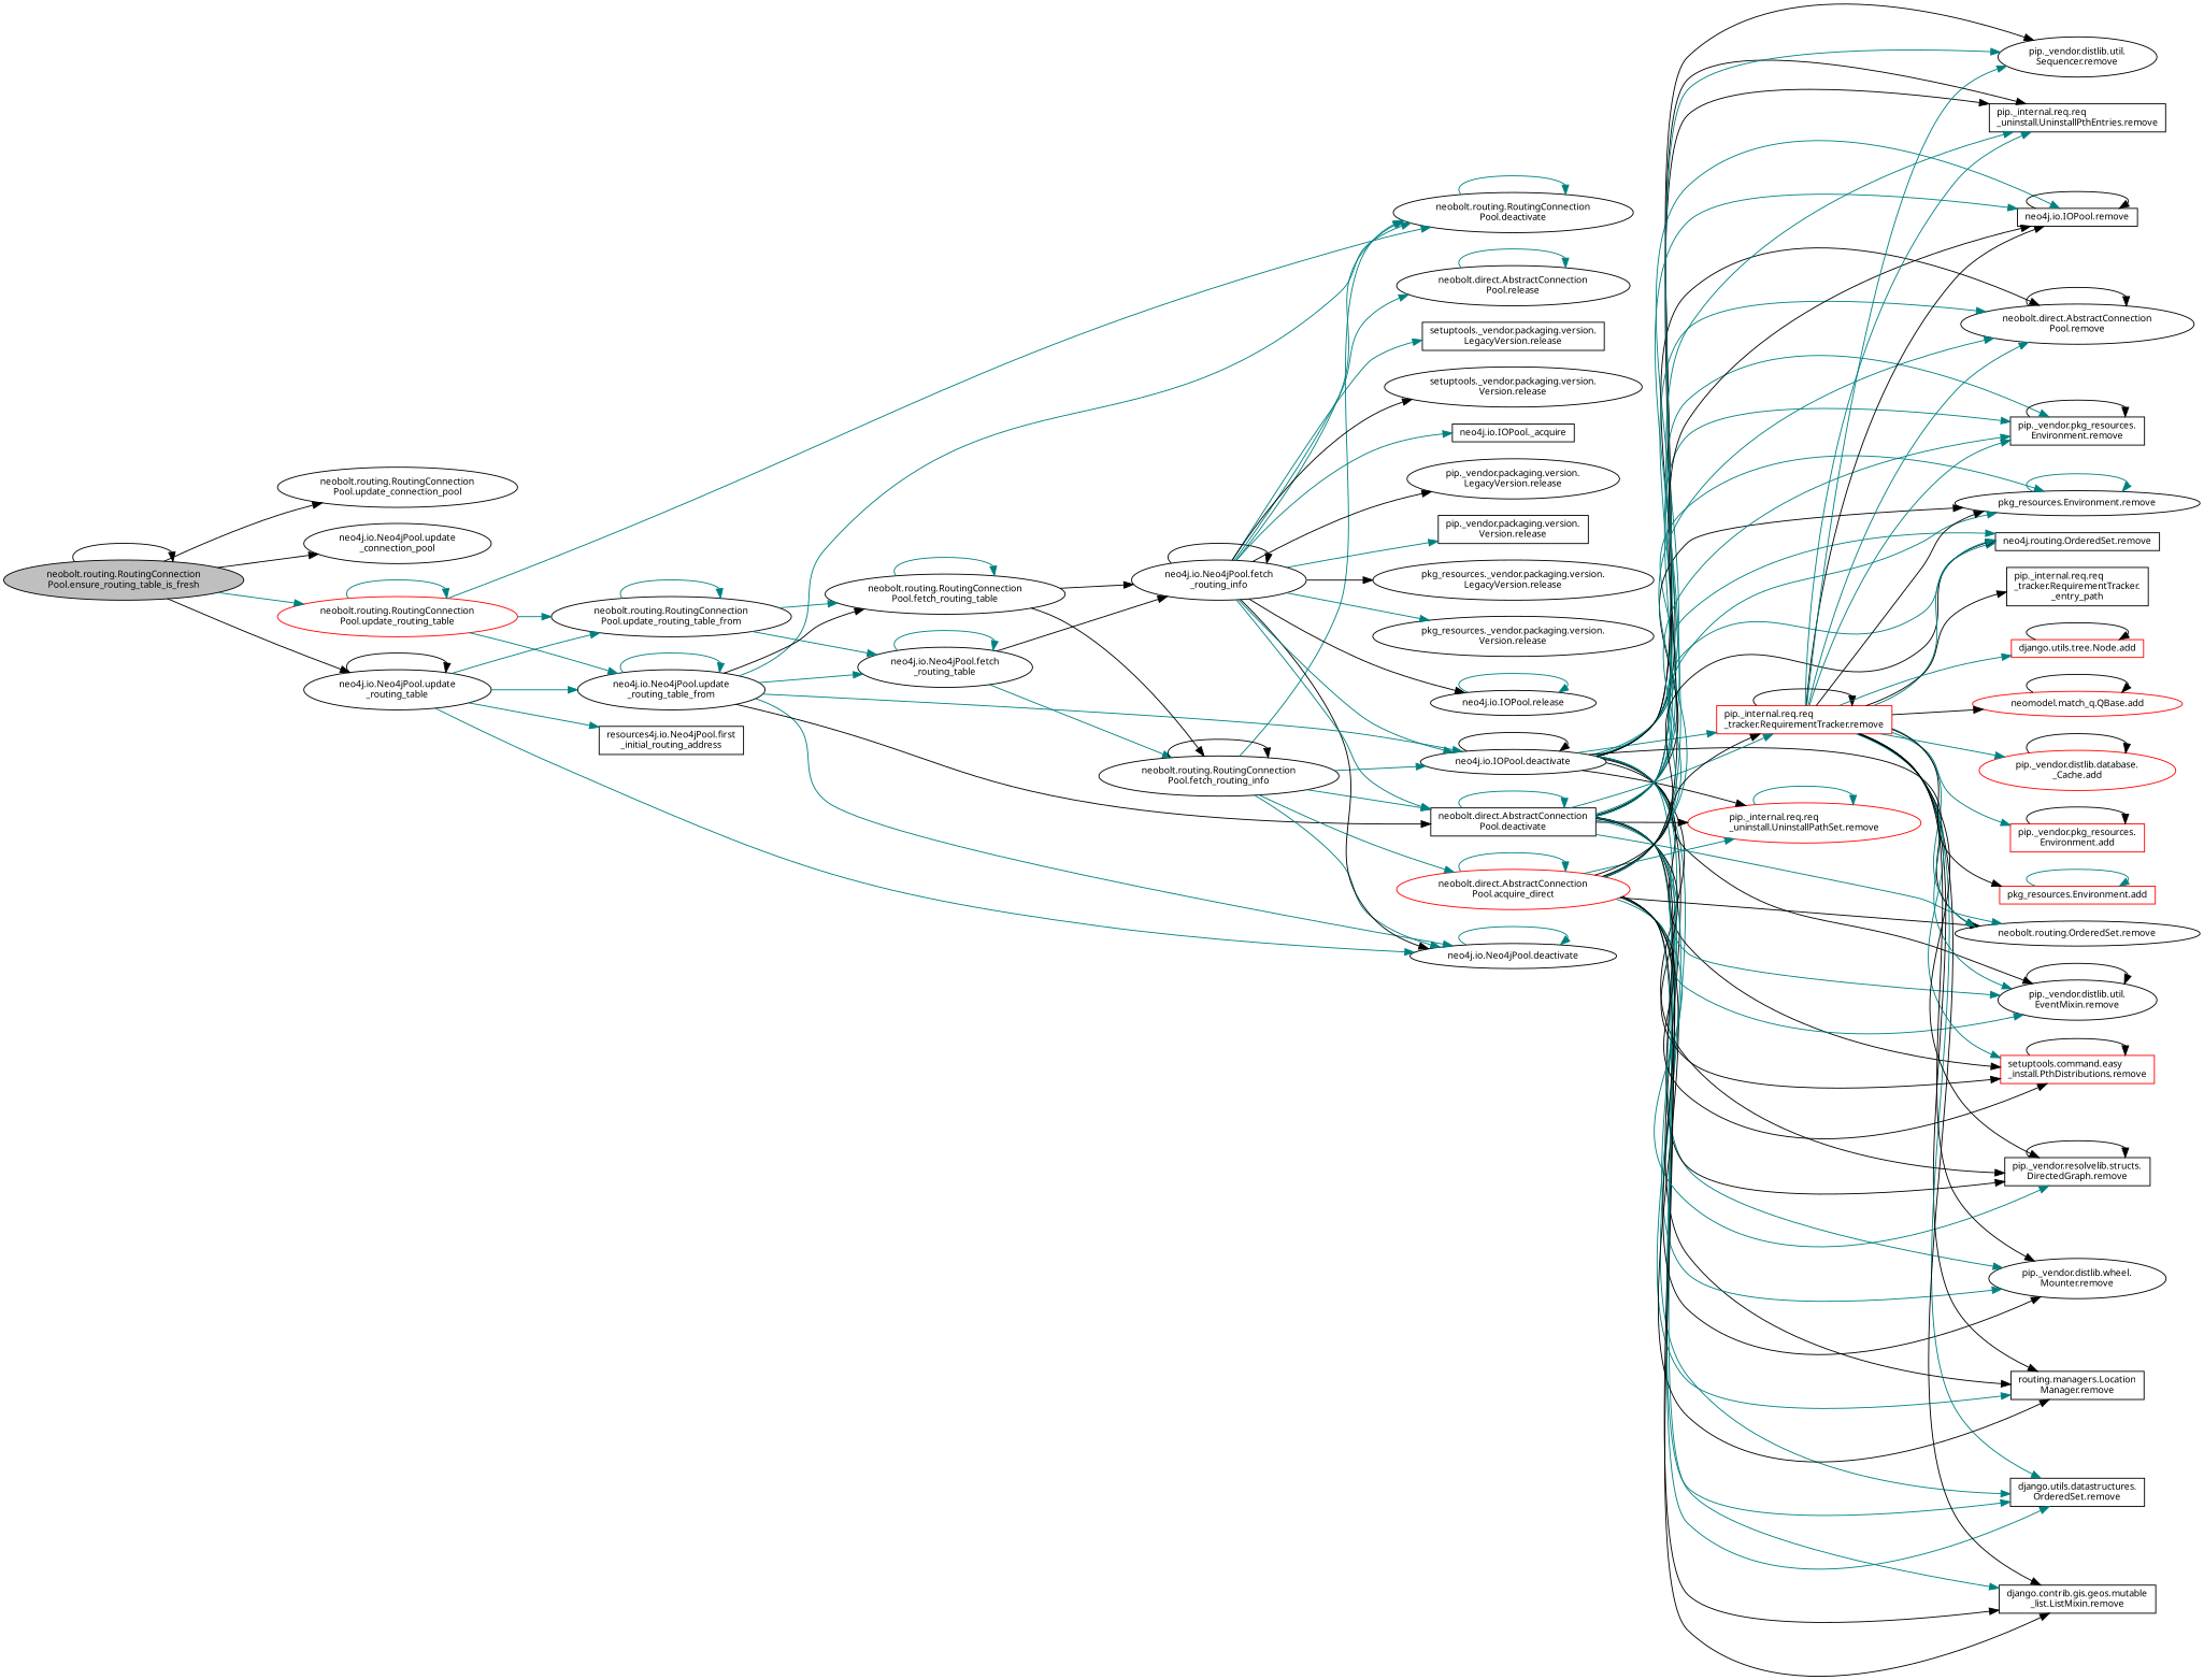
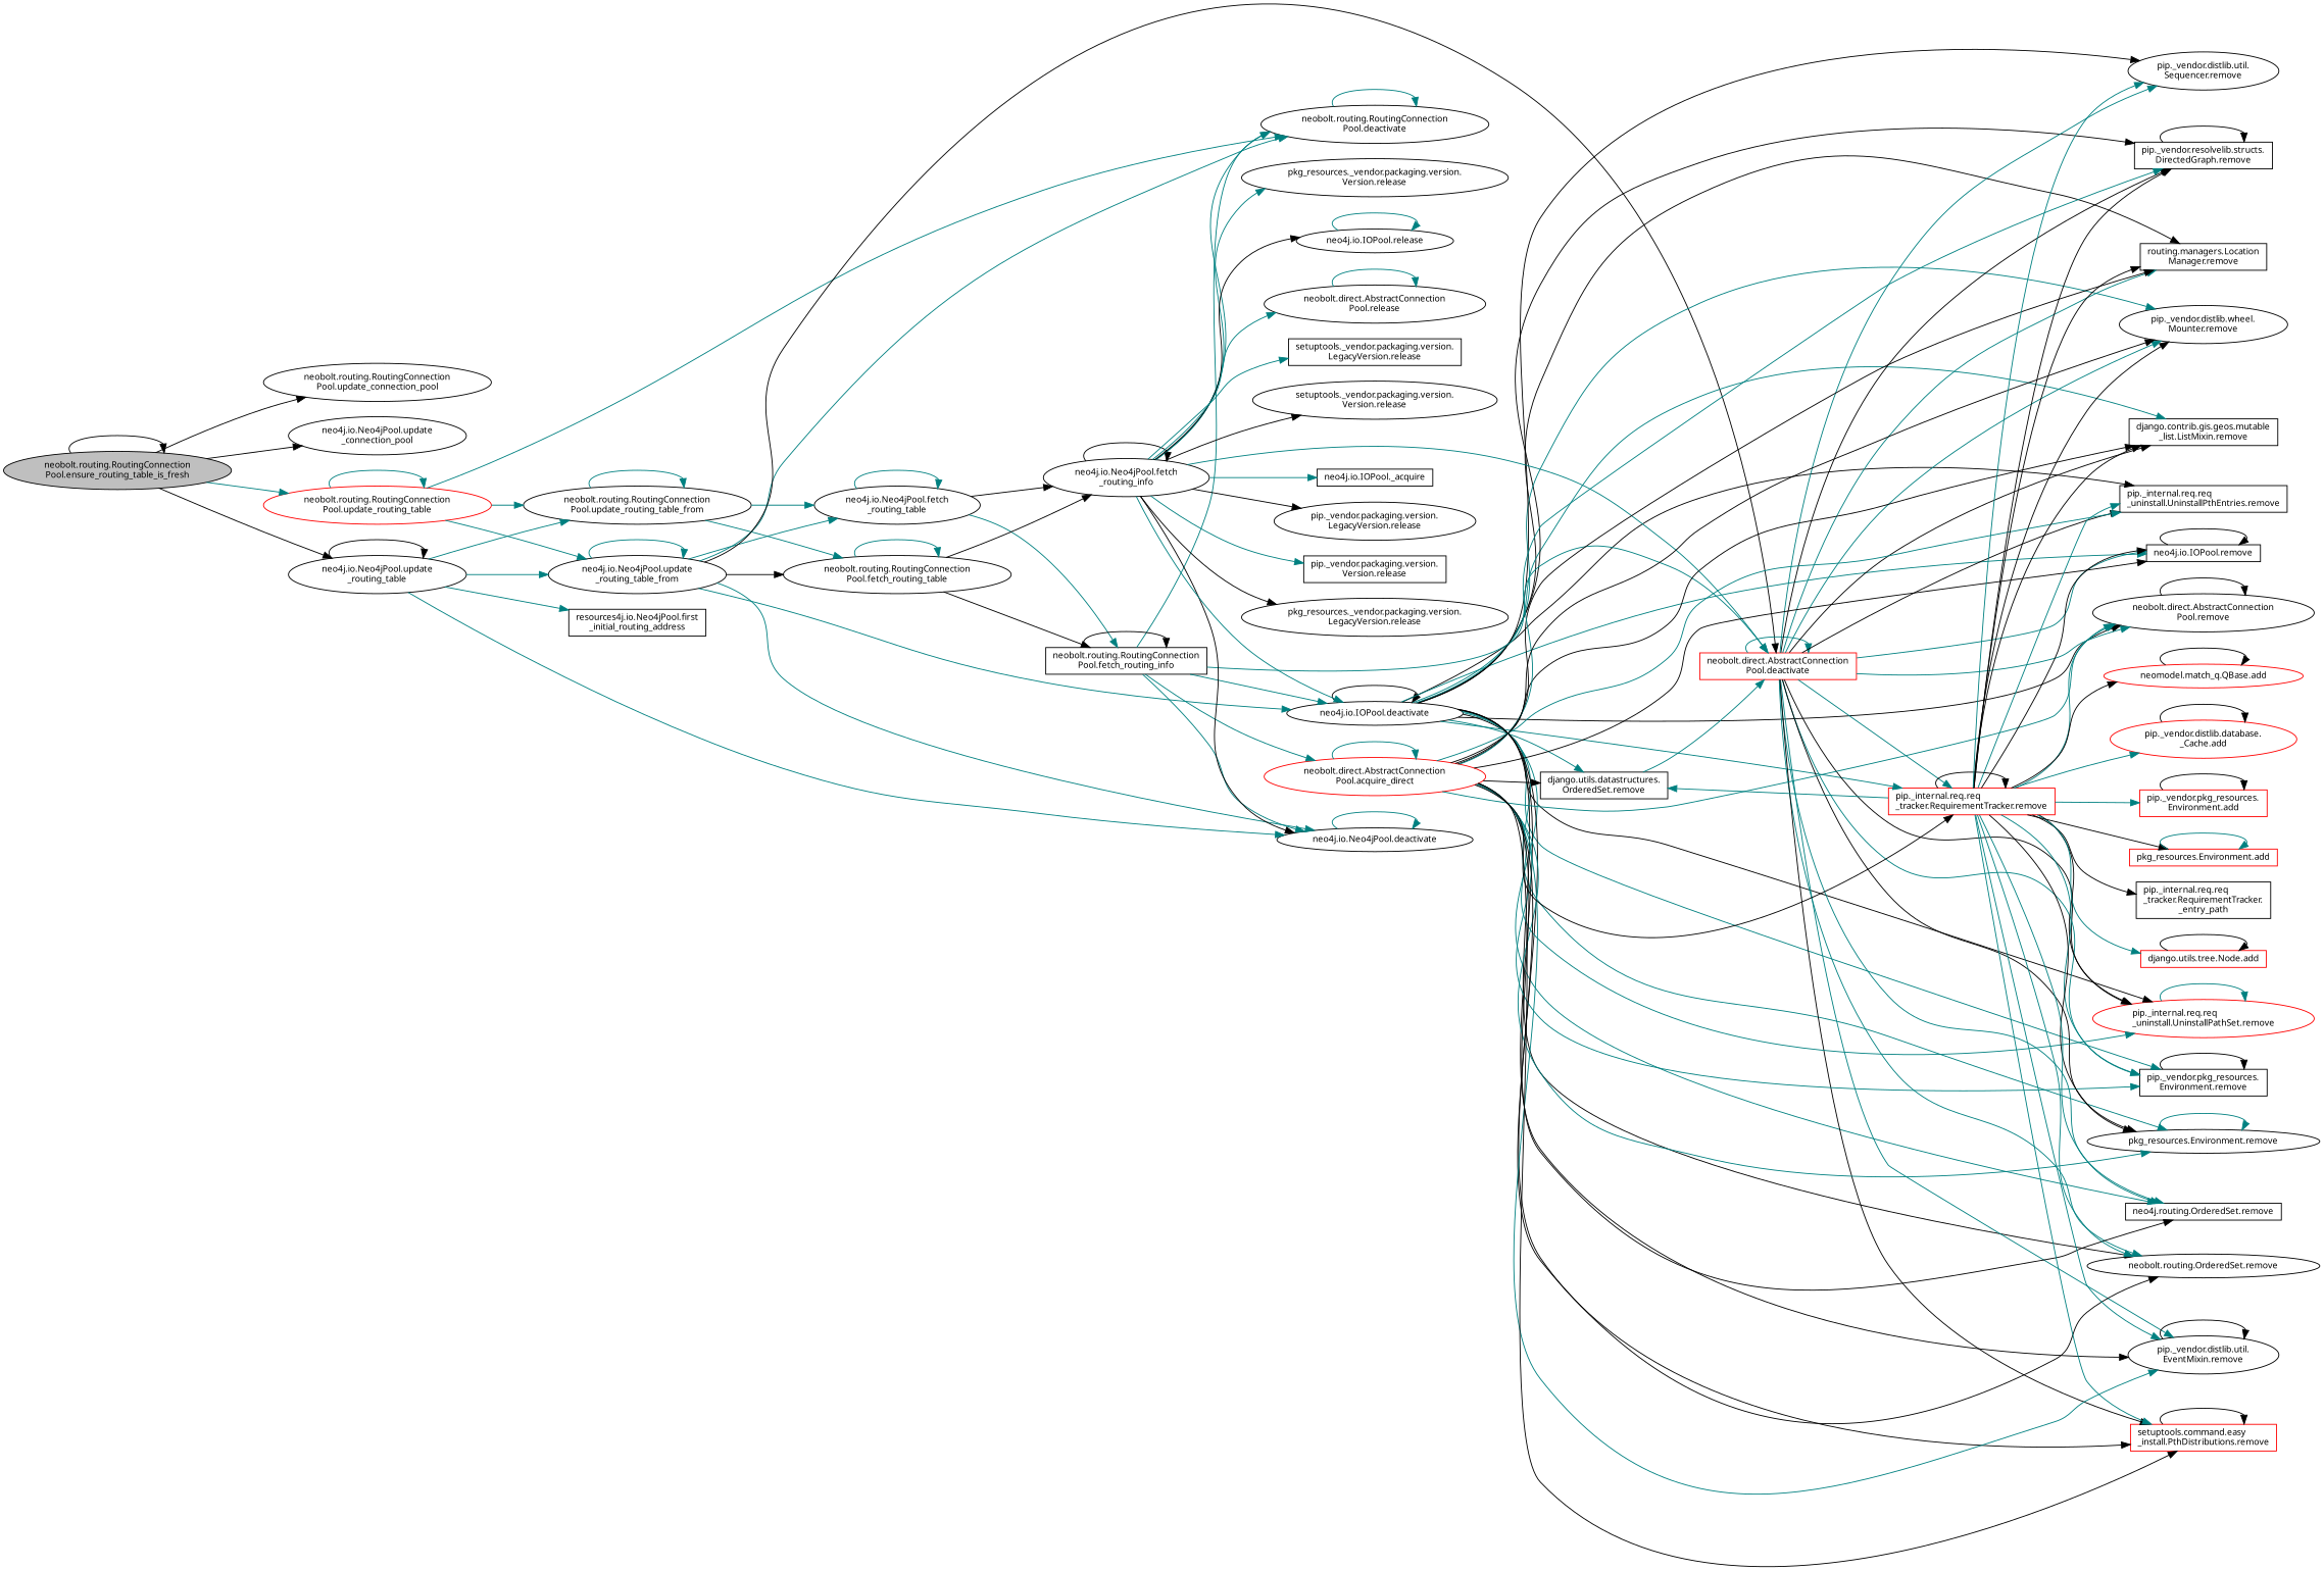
  digraph {
    fontname="Noto Sans"
    rankdir=LR
    node [color=black fillcolor=white fontname="Noto Sans" fontsize=10 shape=ellipse style=filled]
    edge [color=teal fontname="Noto Sans" fontsize=10 labelfontname=Helvetica labelfontsize=10 style=solid]
    n1 [fillcolor=grey75 fontcolor=black height=0.2 label="neobolt.routing.RoutingConnection\lPool.ensure_routing_table_is_fresh" width=0.4]
    n2 [height=0.2 label="neobolt.routing.RoutingConnection\lPool.update_connection_pool" width=0.4]
    n3 [height=0.2 label="neo4j.io.Neo4jPool.update\l_connection_pool" width=0.4]
    n4 [color=red height=0.2 label="neobolt.routing.RoutingConnection\lPool.update_routing_table" width=0.4]
    n5 [height=0.2 label="neo4j.io.Neo4jPool.update\l_routing_table" width=0.4]
    n6 [height=0.2 label="neobolt.routing.RoutingConnection\lPool.deactivate" width=0.4]
    n7 [height=0.2 label="neobolt.routing.RoutingConnection\lPool.update_routing_table_from" width=0.4]
    n8 [height=0.2 label="neo4j.io.Neo4jPool.update\l_routing_table_from" width=0.4]
    n9 [height=0.2 label="neo4j.io.Neo4jPool.deactivate" width=0.4]
    n10 [height=0.2 label="resources4j.io.Neo4jPool.first\l_initial_routing_address" shape=box width=0.4]
    n11 [height=0.2 label="neo4j.io.Neo4jPool.fetch\l_routing_table" width=0.4]
    n12 [height=0.2 label="neobolt.routing.RoutingConnection\lPool.fetch_routing_table" width=0.4]
    n13 [height=0.2 label="neo4j.io.IOPool.deactivate" width=0.4]
-   n14 [height=0.2 label="neobolt.direct.AbstractConnection\lPool.deactivate" shape=box width=0.4]
-   n15 [height=0.2 label="neobolt.routing.RoutingConnection\lPool.fetch_routing_info" width=0.4]
+   n14 [color=red height=0.2 label="neobolt.direct.AbstractConnection\lPool.deactivate" shape=box width=0.4]
+   n15 [height=0.2 label="neobolt.routing.RoutingConnection\lPool.fetch_routing_info" shape=box width=0.4]
    n16 [height=0.2 label="neo4j.io.Neo4jPool.fetch\l_routing_info" width=0.4]
    n17 [color=red height=0.2 label="neobolt.direct.AbstractConnection\lPool.acquire_direct" width=0.4]
    n18 [height=0.2 label="neo4j.io.IOPool._acquire" shape=box width=0.4]
    n19 [height=0.2 label="pip._vendor.packaging.version.\lLegacyVersion.release" width=0.4]
    n20 [height=0.2 label="pip._vendor.packaging.version.\lVersion.release" shape=box width=0.4]
    n21 [height=0.2 label="pkg_resources._vendor.packaging.version.\lLegacyVersion.release" width=0.4]
    n22 [height=0.2 label="pkg_resources._vendor.packaging.version.\lVersion.release" width=0.4]
    n23 [height=0.2 label="neo4j.io.IOPool.release" width=0.4]
    n24 [height=0.2 label="neobolt.direct.AbstractConnection\lPool.release" width=0.4]
    n25 [height=0.2 label="setuptools._vendor.packaging.version.\lLegacyVersion.release" shape=box width=0.4]
    n26 [height=0.2 label="setuptools._vendor.packaging.version.\lVersion.release" width=0.4]
    n27 [height=0.2 label="routing.managers.Location\lManager.remove" shape=box width=0.4]
    n28 [height=0.2 label="django.utils.datastructures.\lOrderedSet.remove" shape=box width=0.4]
    n29 [height=0.2 label="django.contrib.gis.geos.mutable\l_list.ListMixin.remove" shape=box width=0.4]
    n30 [height=0.2 label="pip._internal.req.req\l_uninstall.UninstallPthEntries.remove" shape=box width=0.4]
    n31 [height=0.2 label="neo4j.io.IOPool.remove" shape=box width=0.4]
    n32 [height=0.2 label="neobolt.direct.AbstractConnection\lPool.remove" width=0.4]
    n33 [color=red height=0.2 label="pip._internal.req.req\l_uninstall.UninstallPathSet.remove" width=0.4]
    n34 [height=0.2 label="pip._vendor.pkg_resources.\lEnvironment.remove" shape=box width=0.4]
    n35 [height=0.2 label="pkg_resources.Environment.remove" width=0.4]
    n36 [height=0.2 label="neo4j.routing.OrderedSet.remove" shape=box width=0.4]
    n37 [height=0.2 label="neobolt.routing.OrderedSet.remove" width=0.4]
    n38 [height=0.2 label="pip._vendor.distlib.util.\lEventMixin.remove" width=0.4]
    n39 [color=red height=0.2 label="pip._internal.req.req\l_tracker.RequirementTracker.remove" shape=box width=0.4]
    n40 [color=red height=0.2 label="setuptools.command.easy\l_install.PthDistributions.remove" shape=box width=0.4]
    n41 [height=0.2 label="pip._vendor.resolvelib.structs.\lDirectedGraph.remove" shape=box width=0.4]
    n42 [height=0.2 label="pip._vendor.distlib.wheel.\lMounter.remove" width=0.4]
    n43 [height=0.2 label="pip._vendor.distlib.util.\lSequencer.remove" width=0.4]
    n44 [height=0.2 label="pip._internal.req.req\l_tracker.RequirementTracker.\l_entry_path" shape=box width=0.4]
    n45 [color=red height=0.2 label="django.utils.tree.Node.add" shape=box width=0.4]
    n46 [color=red height=0.2 label="neomodel.match_q.QBase.add" width=0.4]
    n47 [color=red height=0.2 label="pip._vendor.distlib.database.\l_Cache.add" width=0.4]
    n48 [color=red height=0.2 label="pip._vendor.pkg_resources.\lEnvironment.add" shape=box width=0.4]
    n49 [color=red height=0.2 label="pkg_resources.Environment.add" shape=box width=0.4]
    n1 -> n1 [color=black]
    n1 -> n2 [color=black]
    n1 -> n3 [color=black]
    n1 -> n4
    n1 -> n5 [color=black]
    n4 -> n4
    n4 -> n6
    n4 -> n7
    n4 -> n8
    n5 -> n5 [color=black]
    n5 -> n7
    n5 -> n8
    n5 -> n9
    n5 -> n10
    n6 -> n6
    n7 -> n7
    n7 -> n11
    n7 -> n12
    n8 -> n6
    n8 -> n8
    n8 -> n9
    n8 -> n11
    n8 -> n12 [color=black]
    n8 -> n13
    n8 -> n14 [color=black]
    n9 -> n9
    n11 -> n11
    n11 -> n15
    n11 -> n16 [color=black]
    n12 -> n12
    n12 -> n15 [color=black]
    n12 -> n16 [color=black]
    n13 -> n13 [color=black]
    n13 -> n27 [color=black]
    n13 -> n28
    n13 -> n29
    n13 -> n30 [color=black]
    n13 -> n31
    n13 -> n32 [color=black]
    n13 -> n33 [color=black]
    n13 -> n34
    n13 -> n35
    n13 -> n36
    n13 -> n37 [color=black]
    n13 -> n38 [color=black]
    n13 -> n39
    n13 -> n40 [color=black]
    n13 -> n41 [color=black]
    n13 -> n42
    n13 -> n43 [color=black]
    n14 -> n14
    n14 -> n27
-   n14 -> n28
+   n28 -> n14
    n14 -> n29 [color=black]
    n14 -> n30 [color=black]
    n14 -> n31
    n14 -> n32
    n14 -> n33 [color=black]
    n14 -> n34
    n14 -> n35 [color=black]
    n14 -> n36
    n14 -> n37
    n14 -> n38
    n14 -> n39
    n14 -> n40 [color=black]
    n14 -> n41 [color=black]
    n14 -> n42
    n14 -> n43
    n15 -> n6
    n15 -> n9
    n15 -> n13
    n15 -> n14
    n15 -> n15 [color=black]
    n15 -> n17
    n16 -> n6
    n16 -> n9 [color=black]
    n16 -> n13
    n16 -> n14
    n16 -> n16 [color=black]
    n16 -> n18
    n16 -> n19 [color=black]
    n16 -> n20
    n16 -> n21 [color=black]
    n16 -> n22
    n16 -> n23 [color=black]
    n16 -> n24
    n16 -> n25
    n16 -> n26 [color=black]
    n17 -> n17
    n17 -> n27 [color=black]
-   n17 -> n28
+   n17 -> n28 [color=black]
    n17 -> n29 [color=black]
    n17 -> n30
    n17 -> n31 [color=black]
    n17 -> n32
    n17 -> n33
    n17 -> n34
    n17 -> n35
    n17 -> n36 [color=black]
    n17 -> n37 [color=black]
    n17 -> n38
    n17 -> n39 [color=black]
    n17 -> n40 [color=black]
    n17 -> n41
    n17 -> n42 [color=black]
    n23 -> n23
    n24 -> n24
    n31 -> n31 [color=black]
    n32 -> n32 [color=black]
    n33 -> n33
    n34 -> n34 [color=black]
    n35 -> n35
    n38 -> n38 [color=black]
    n39 -> n27 [color=black]
    n39 -> n28
    n39 -> n29 [color=black]
    n39 -> n30
    n39 -> n31 [color=black]
    n39 -> n32
+   n39 -> n33 [color=black]
    n39 -> n34
    n39 -> n35 [color=black]
    n39 -> n36
    n39 -> n37
    n39 -> n38
    n39 -> n39 [color=black]
    n39 -> n40
    n39 -> n41 [color=black]
    n39 -> n42 [color=black]
    n39 -> n43
    n39 -> n44 [color=black]
    n39 -> n45
    n39 -> n46 [color=black]
    n39 -> n47
    n39 -> n48
    n39 -> n49 [color=black]
    n40 -> n40 [color=black]
    n41 -> n41 [color=black]
    n45 -> n45 [color=black]
    n46 -> n46 [color=black]
    n47 -> n47 [color=black]
    n48 -> n48 [color=black]
    n49 -> n49
  }
